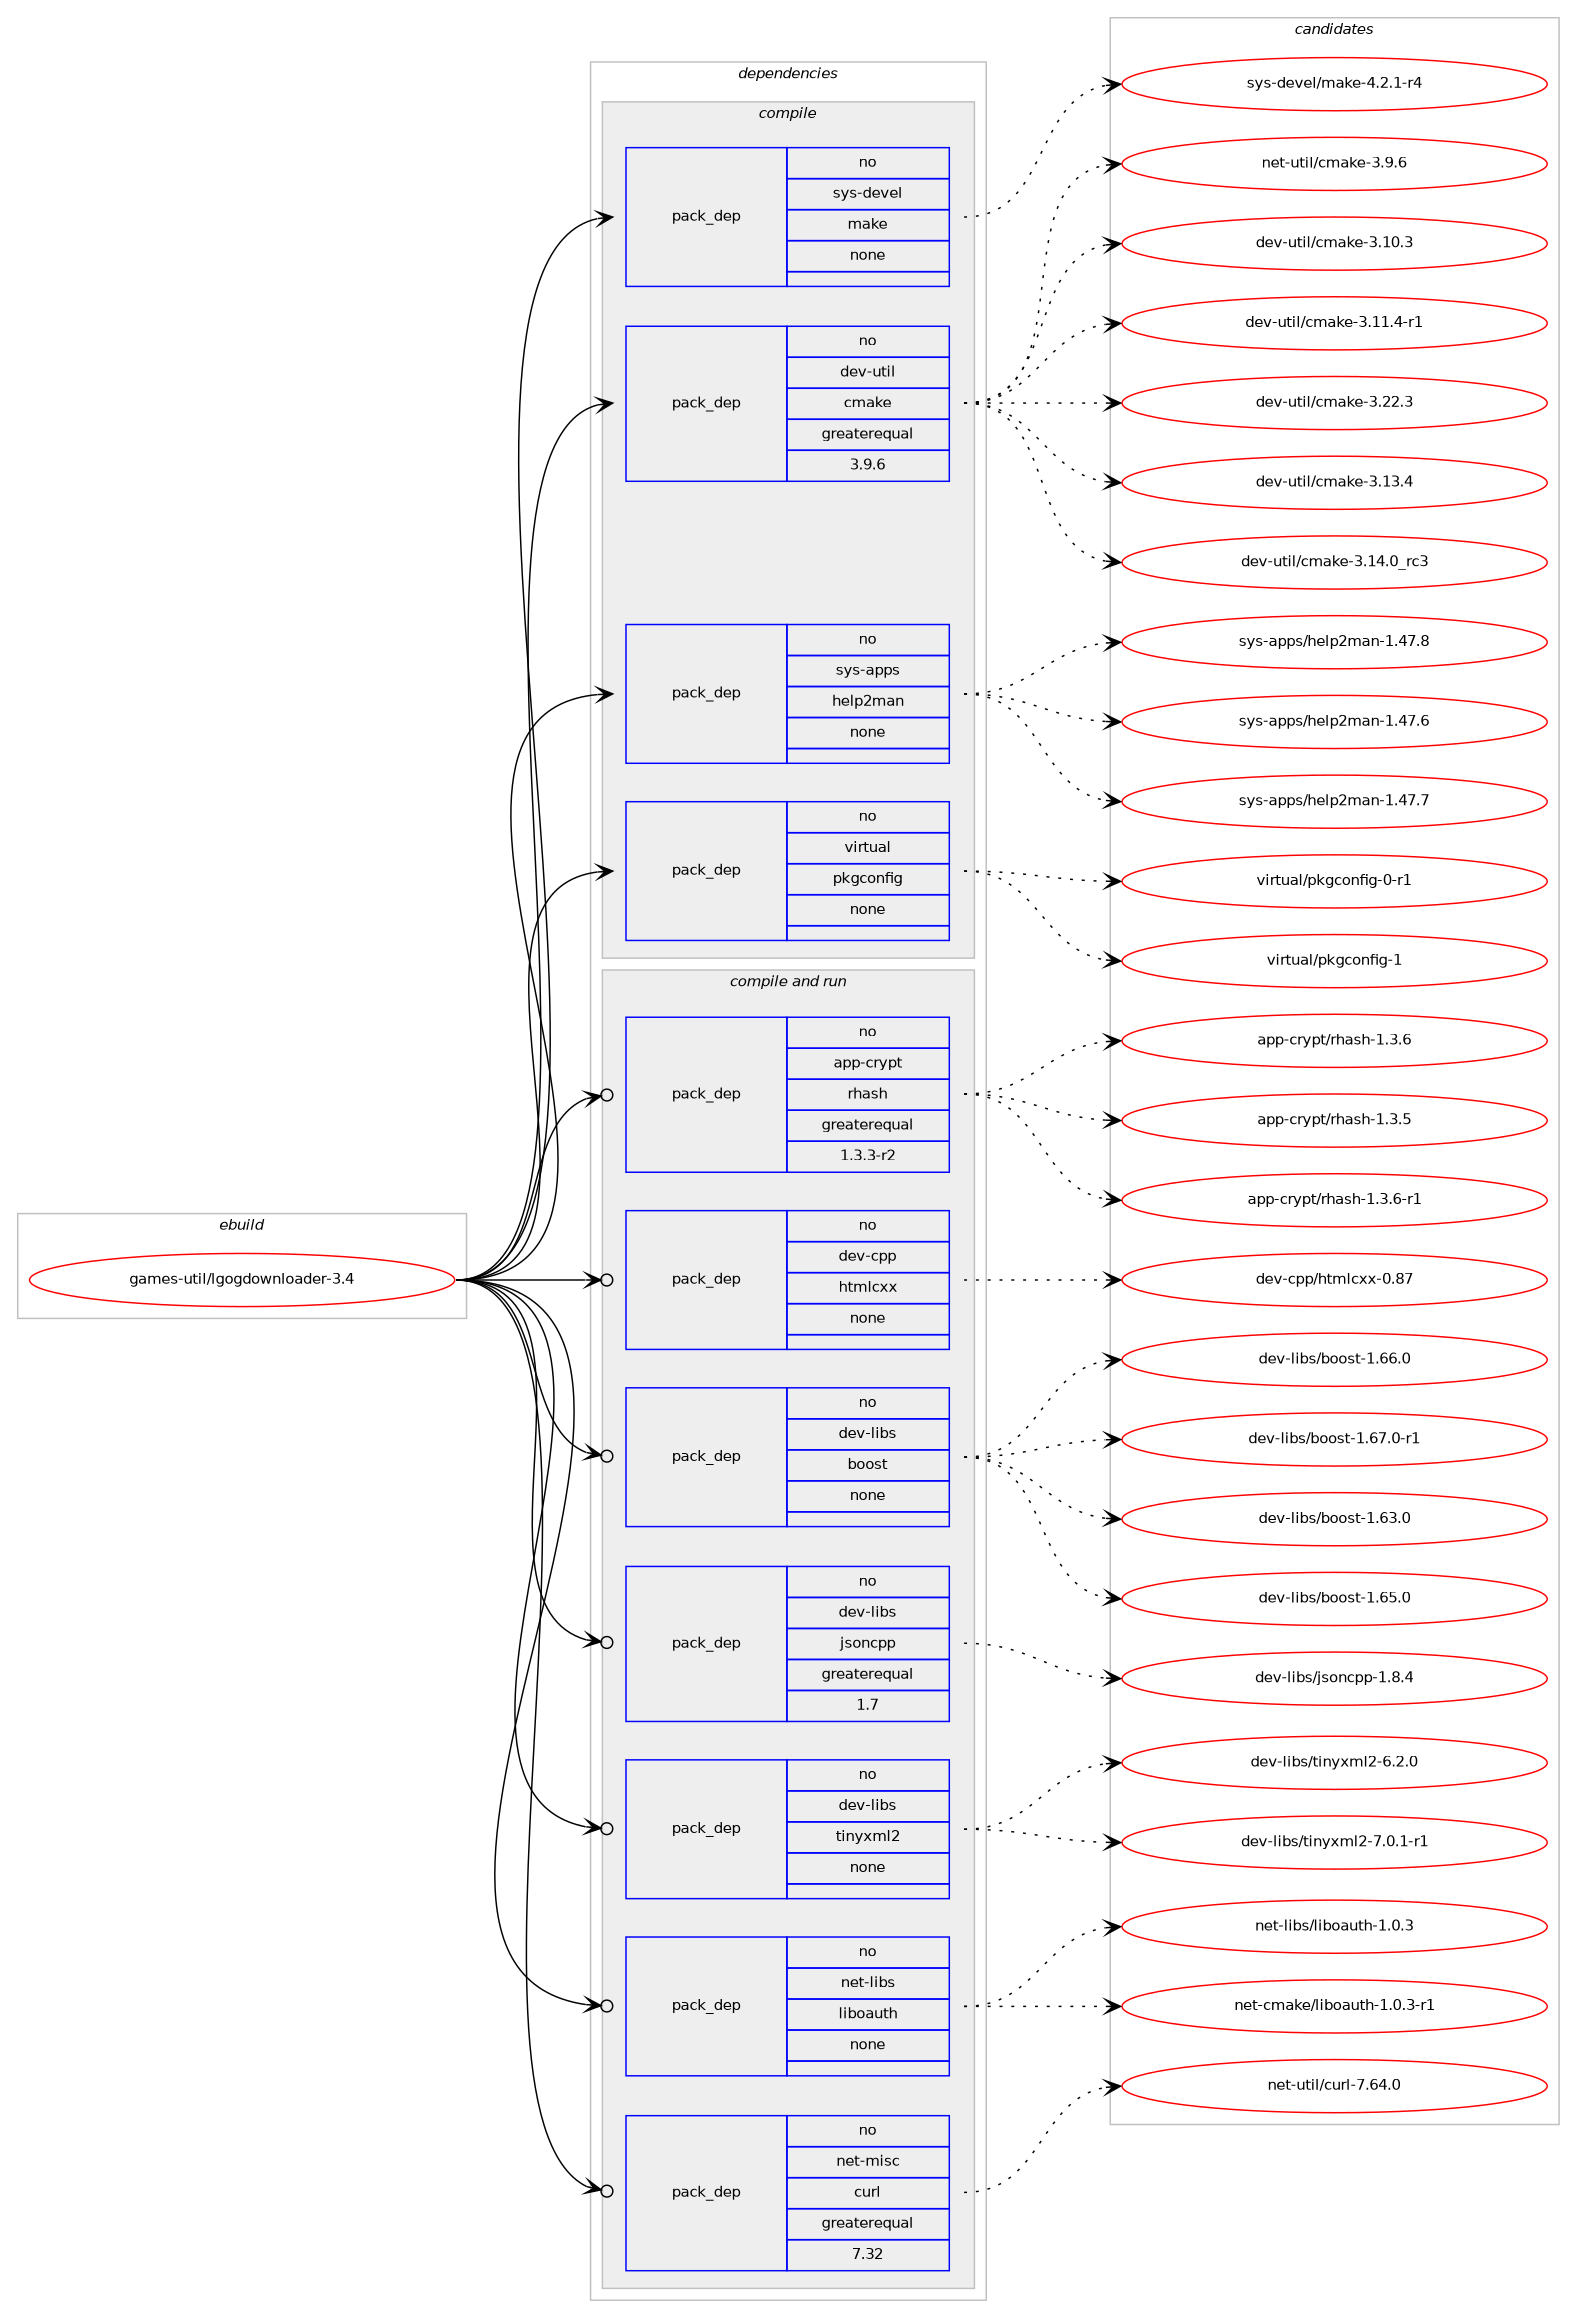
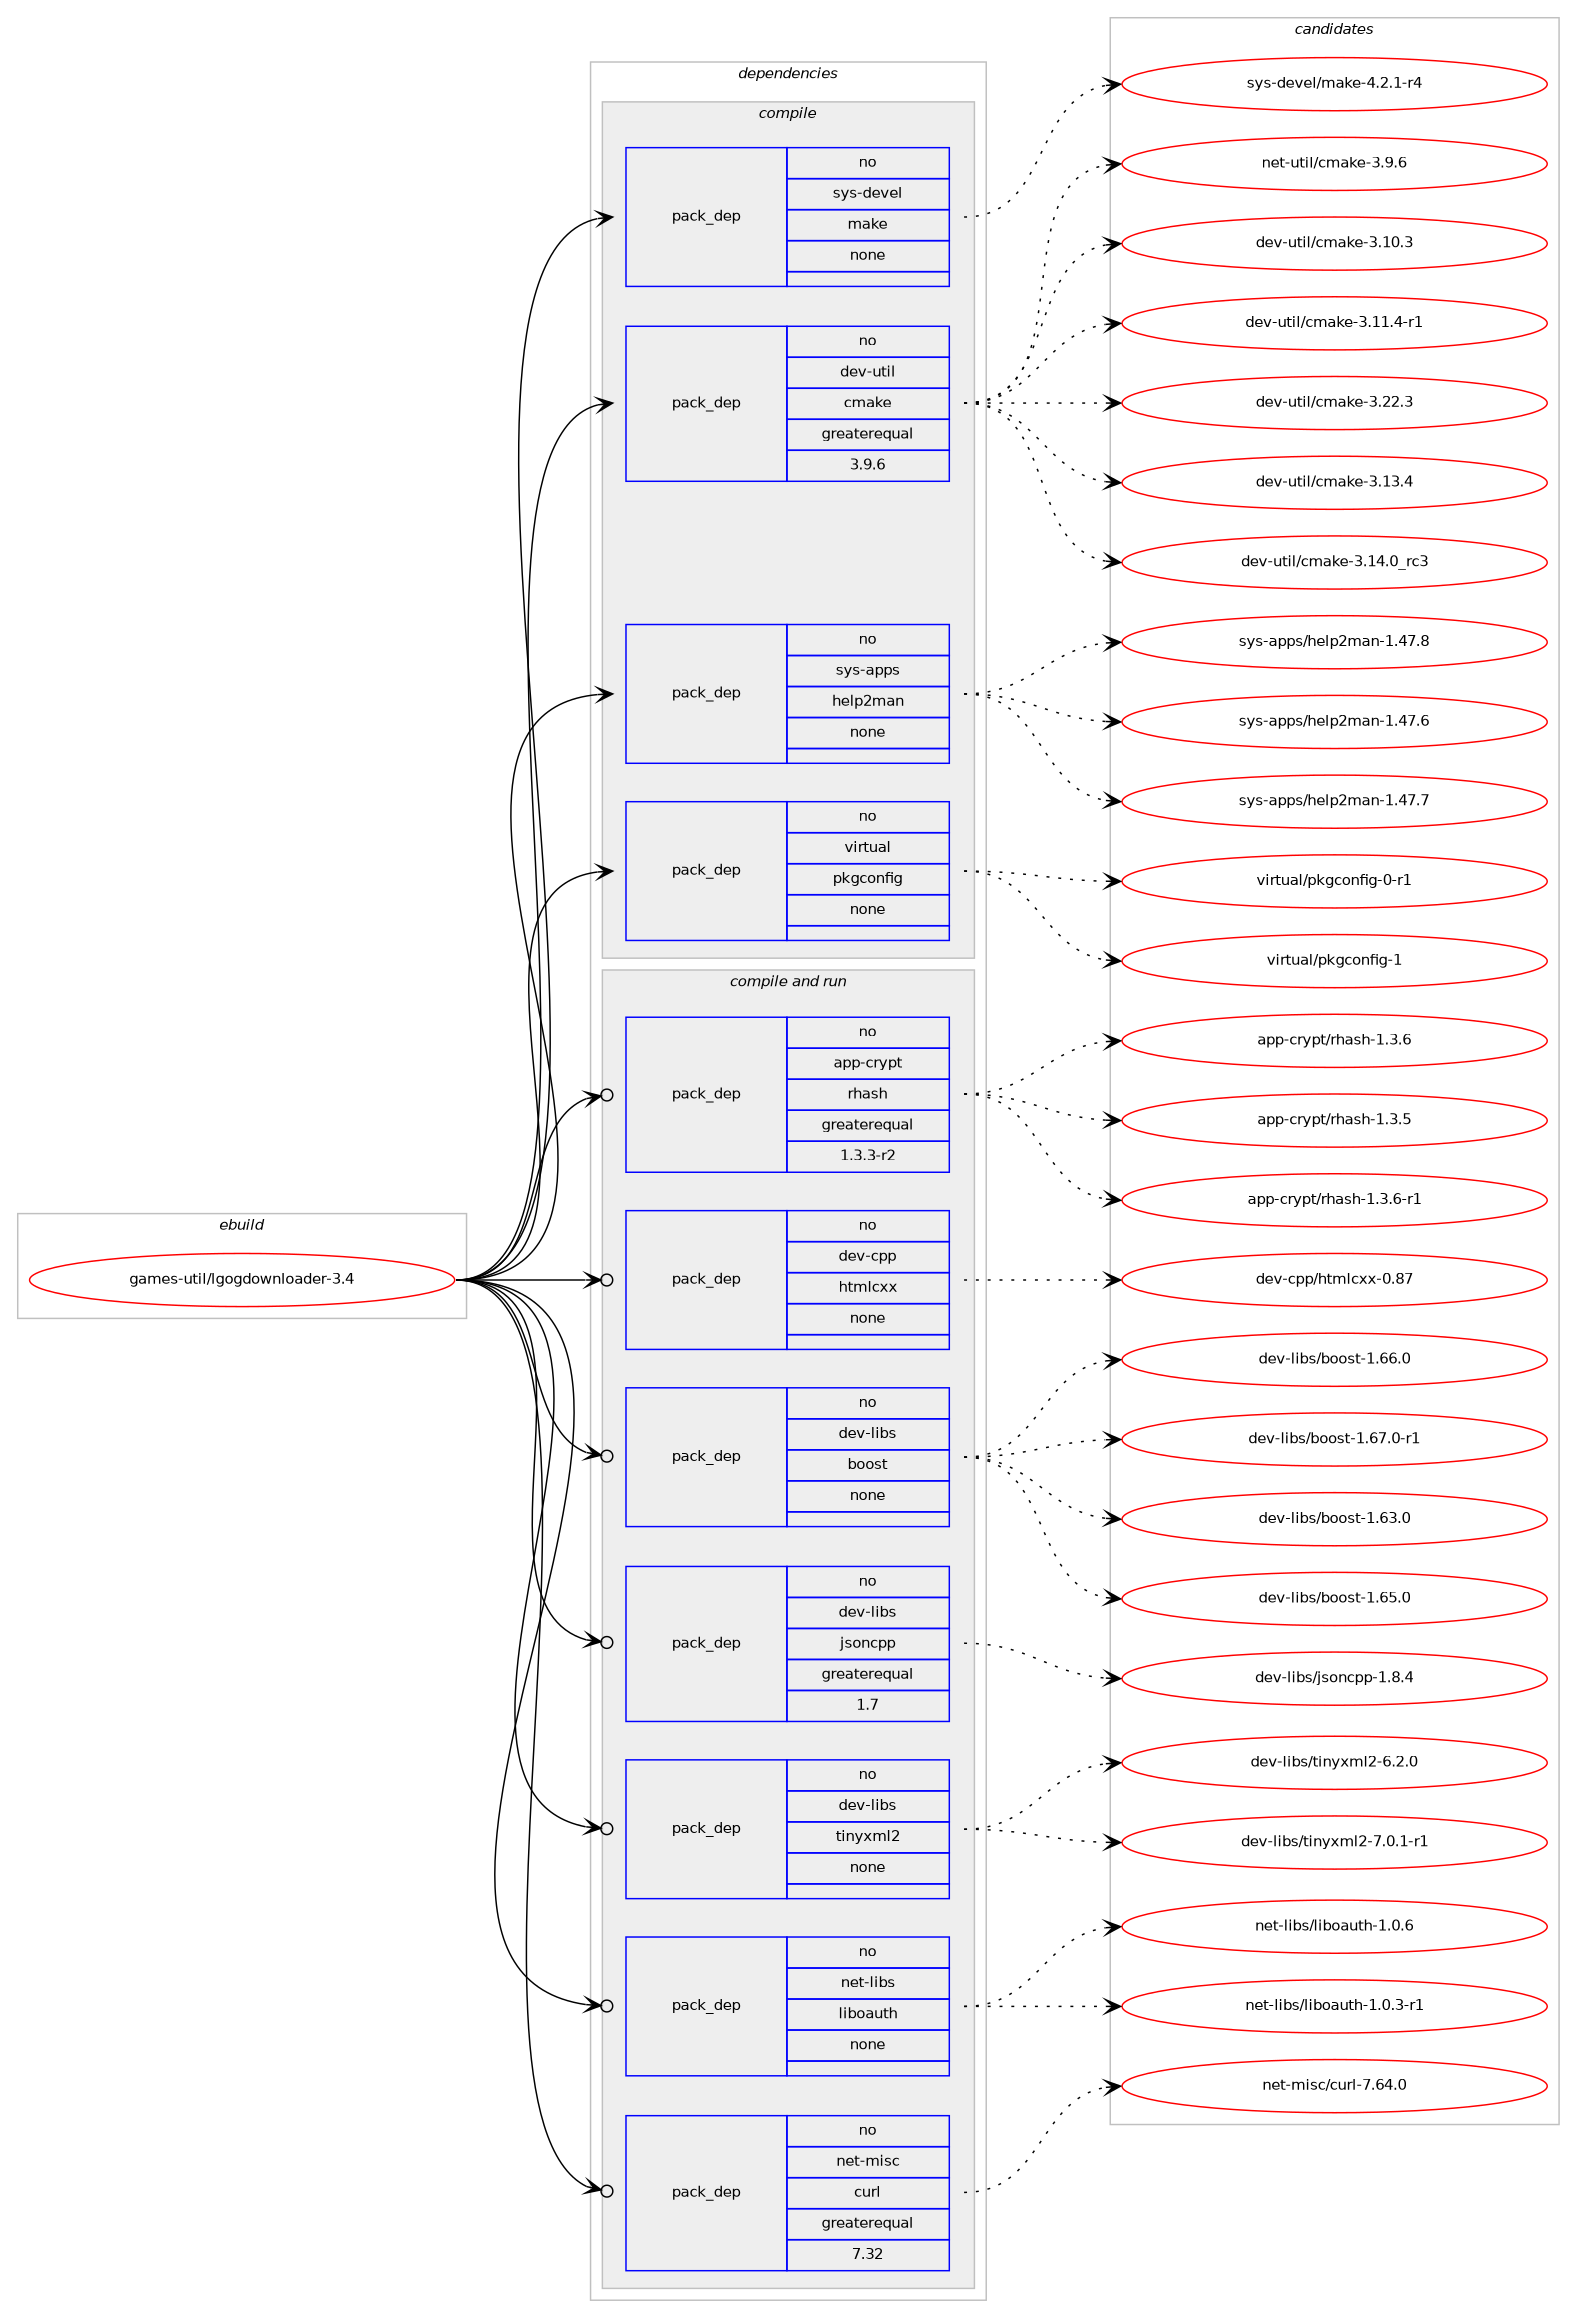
  digraph {
    compound=true
    concentrate=true
    fontname=Helvetica
    fontsize=10
    newrank=true
    rankdir=LR
    ranksep=1.5
    node [color=red fontname=Helvetica fontsize=10]
    edge [arrowhead=vee headport=w style=dotted tailport=e weight=100]
    n1 [label="games-util/lgogdownloader-3.4" width=4]
    n2 [color=blue label=<<TABLE BORDER="0" CELLBORDER="1" CELLSPACING="0" CELLPADDING="4" WIDTH="220"><TR><TD ROWSPAN="6" CELLPADDING="30">pack_dep</TD></TR><TR><TD WIDTH="110">no</TD></TR><TR><TD>sys-devel</TD></TR><TR><TD>make</TD></TR><TR><TD>none</TD></TR><TR><TD></TD></TR></TABLE>> shape=none]
    n3 [color=blue label=<<TABLE BORDER="0" CELLBORDER="1" CELLSPACING="0" CELLPADDING="4" WIDTH="220"><TR><TD ROWSPAN="6" CELLPADDING="30">pack_dep</TD></TR><TR><TD WIDTH="110">no</TD></TR><TR><TD>dev-util</TD></TR><TR><TD>cmake</TD></TR><TR><TD>greaterequal</TD></TR><TR><TD>3.9.6</TD></TR></TABLE>> shape=none]
    n4 [color=blue label=<<TABLE BORDER="0" CELLBORDER="1" CELLSPACING="0" CELLPADDING="4" WIDTH="220"><TR><TD ROWSPAN="6" CELLPADDING="30">pack_dep</TD></TR><TR><TD WIDTH="110">no</TD></TR><TR><TD>sys-apps</TD></TR><TR><TD>help2man</TD></TR><TR><TD>none</TD></TR><TR><TD></TD></TR></TABLE>> shape=none]
    n5 [color=blue label=<<TABLE BORDER="0" CELLBORDER="1" CELLSPACING="0" CELLPADDING="4" WIDTH="220"><TR><TD ROWSPAN="6" CELLPADDING="30">pack_dep</TD></TR><TR><TD WIDTH="110">no</TD></TR><TR><TD>virtual</TD></TR><TR><TD>pkgconfig</TD></TR><TR><TD>none</TD></TR><TR><TD></TD></TR></TABLE>> shape=none]
    n6 [color=blue label=<<TABLE BORDER="0" CELLBORDER="1" CELLSPACING="0" CELLPADDING="4" WIDTH="220"><TR><TD ROWSPAN="6" CELLPADDING="30">pack_dep</TD></TR><TR><TD WIDTH="110">no</TD></TR><TR><TD>app-crypt</TD></TR><TR><TD>rhash</TD></TR><TR><TD>greaterequal</TD></TR><TR><TD>1.3.3-r2</TD></TR></TABLE>> shape=none]
    n7 [color=blue label=<<TABLE BORDER="0" CELLBORDER="1" CELLSPACING="0" CELLPADDING="4" WIDTH="220"><TR><TD ROWSPAN="6" CELLPADDING="30">pack_dep</TD></TR><TR><TD WIDTH="110">no</TD></TR><TR><TD>dev-cpp</TD></TR><TR><TD>htmlcxx</TD></TR><TR><TD>none</TD></TR><TR><TD></TD></TR></TABLE>> shape=none]
    n8 [color=blue label=<<TABLE BORDER="0" CELLBORDER="1" CELLSPACING="0" CELLPADDING="4" WIDTH="220"><TR><TD ROWSPAN="6" CELLPADDING="30">pack_dep</TD></TR><TR><TD WIDTH="110">no</TD></TR><TR><TD>dev-libs</TD></TR><TR><TD>boost</TD></TR><TR><TD>none</TD></TR><TR><TD></TD></TR></TABLE>> shape=none]
    n9 [color=blue label=<<TABLE BORDER="0" CELLBORDER="1" CELLSPACING="0" CELLPADDING="4" WIDTH="220"><TR><TD ROWSPAN="6" CELLPADDING="30">pack_dep</TD></TR><TR><TD WIDTH="110">no</TD></TR><TR><TD>dev-libs</TD></TR><TR><TD>jsoncpp</TD></TR><TR><TD>greaterequal</TD></TR><TR><TD>1.7</TD></TR></TABLE>> shape=none]
    n10 [color=blue label=<<TABLE BORDER="0" CELLBORDER="1" CELLSPACING="0" CELLPADDING="4" WIDTH="220"><TR><TD ROWSPAN="6" CELLPADDING="30">pack_dep</TD></TR><TR><TD WIDTH="110">no</TD></TR><TR><TD>dev-libs</TD></TR><TR><TD>tinyxml2</TD></TR><TR><TD>none</TD></TR><TR><TD></TD></TR></TABLE>> shape=none]
    n11 [color=blue label=<<TABLE BORDER="0" CELLBORDER="1" CELLSPACING="0" CELLPADDING="4" WIDTH="220"><TR><TD ROWSPAN="6" CELLPADDING="30">pack_dep</TD></TR><TR><TD WIDTH="110">no</TD></TR><TR><TD>net-libs</TD></TR><TR><TD>liboauth</TD></TR><TR><TD>none</TD></TR><TR><TD></TD></TR></TABLE>> shape=none]
    n12 [color=blue label=<<TABLE BORDER="0" CELLBORDER="1" CELLSPACING="0" CELLPADDING="4" WIDTH="220"><TR><TD ROWSPAN="6" CELLPADDING="30">pack_dep</TD></TR><TR><TD WIDTH="110">no</TD></TR><TR><TD>net-misc</TD></TR><TR><TD>curl</TD></TR><TR><TD>greaterequal</TD></TR><TR><TD>7.32</TD></TR></TABLE>> shape=none]
    n13 [label="dev-util/cmake-3.10.3" width=4]
    n14 [label="dev-util/cmake-3.11.4-r1" width=4]
    n15 [label="dev-util/cmake-3.22.3" width=4]
    n16 [label="dev-util/cmake-3.13.4" width=4]
    n17 [label="dev-util/cmake-3.14.0_rc3" width=4]
    n18 [label="net-util/cmake-3.9.6" width=4]
    n19 [label="sys-apps/help2man-1.47.6" width=4]
    n20 [label="sys-apps/help2man-1.47.7" width=4]
    n21 [label="sys-apps/help2man-1.47.8" width=4]
    n22 [label="sys-devel/make-4.2.1-r4" width=4]
    n23 [label="virtual/pkgconfig-0-r1" width=4]
    n24 [label="virtual/pkgconfig-1" width=4]
    n25 [label="app-crypt/rhash-1.3.6-r1" width=4]
    n26 [label="app-crypt/rhash-1.3.6" width=4]
    n27 [label="app-crypt/rhash-1.3.5" width=4]
    n28 [label="dev-cpp/htmlcxx-0.87" width=4]
    n29 [label="dev-libs/boost-1.63.0" width=4]
    n30 [label="dev-libs/boost-1.65.0" width=4]
    n31 [label="dev-libs/boost-1.66.0" width=4]
    n32 [label="dev-libs/boost-1.67.0-r1" width=4]
    n33 [label="dev-libs/jsoncpp-1.8.4" width=4]
    n34 [label="dev-libs/tinyxml2-6.2.0" width=4]
    n35 [label="dev-libs/tinyxml2-7.0.1-r1" width=4]
-   n36 [label="net-libs/liboauth-1.0.3" width=4]
-   n37 [label="net-cmake/liboauth-1.0.3-r1" width=4]
-   n38 [label="net-util/curl-7.64.0" width=4]
+   n36 [label="net-libs/liboauth-1.0.6" width=4]
+   n37 [label="net-libs/liboauth-1.0.3-r1" width=4]
+   n38 [label="net-misc/curl-7.64.0" width=4]
    subgraph cluster_1 {
      color=gray
      label=<<i>ebuild</i>>
      rank=same
      n1
    }
    subgraph cluster_2 {
      color=gray
      label=<<i>dependencies</i>>
      subgraph cluster_3 {
        color=gray
        fillcolor="#eeeeee"
        label=<<i>compile</i>>
        style=filled
        subgraph sub_4 {
          color=gray
          fillcolor="#eeeeee"
          label=<<i>compile</i>>
          style=filled
          n2
        }
        subgraph sub_5 {
          color=gray
          fillcolor="#eeeeee"
          label=<<i>compile</i>>
          style=filled
          n3
        }
        subgraph sub_6 {
          color=gray
          fillcolor="#eeeeee"
          label=<<i>compile</i>>
          style=filled
          n4
        }
        subgraph sub_7 {
          color=gray
          fillcolor="#eeeeee"
          label=<<i>compile</i>>
          style=filled
          n5
        }
      }
      subgraph cluster_8 {
        color=gray
        fillcolor="#eeeeee"
        label=<<i>compile and run</i>>
        style=filled
        subgraph sub_9 {
          color=gray
          fillcolor="#eeeeee"
          label=<<i>compile and run</i>>
          style=filled
          n6
        }
        subgraph sub_10 {
          color=gray
          fillcolor="#eeeeee"
          label=<<i>compile and run</i>>
          style=filled
          n7
        }
        subgraph sub_11 {
          color=gray
          fillcolor="#eeeeee"
          label=<<i>compile and run</i>>
          style=filled
          n8
        }
        subgraph sub_12 {
          color=gray
          fillcolor="#eeeeee"
          label=<<i>compile and run</i>>
          style=filled
          n9
        }
        subgraph sub_13 {
          color=gray
          fillcolor="#eeeeee"
          label=<<i>compile and run</i>>
          style=filled
          n10
        }
        subgraph sub_14 {
          color=gray
          fillcolor="#eeeeee"
          label=<<i>compile and run</i>>
          style=filled
          n11
        }
        subgraph sub_15 {
          color=gray
          fillcolor="#eeeeee"
          label=<<i>compile and run</i>>
          style=filled
          n12
        }
      }
      subgraph cluster_16 {
        color=gray
        fillcolor="#eeeeee"
        label=<<i>run</i>>
        style=filled
      }
    }
    subgraph cluster_17 {
      color=gray
      label=<<i>candidates</i>>
      rank=same
      subgraph sub_18 {
        color=black
        label=<<i>candidates</i>>
        nodesep=1
        rank=same
        n13
        n14
        n15
        n16
        n17
        n18
      }
      subgraph sub_19 {
        color=black
        label=<<i>candidates</i>>
        nodesep=1
        rank=same
        n19
        n20
        n21
      }
      subgraph sub_20 {
        color=black
        label=<<i>candidates</i>>
        nodesep=1
        rank=same
        n22
      }
      subgraph sub_21 {
        color=black
        label=<<i>candidates</i>>
        nodesep=1
        rank=same
        n23
        n24
      }
      subgraph sub_22 {
        color=black
        label=<<i>candidates</i>>
        nodesep=1
        rank=same
        n25
        n26
        n27
      }
      subgraph sub_23 {
        color=black
        label=<<i>candidates</i>>
        nodesep=1
        rank=same
        n28
      }
      subgraph sub_24 {
        color=black
        label=<<i>candidates</i>>
        nodesep=1
        rank=same
        n29
        n30
        n31
        n32
      }
      subgraph sub_25 {
        color=black
        label=<<i>candidates</i>>
        nodesep=1
        rank=same
        n33
      }
      subgraph sub_26 {
        color=black
        label=<<i>candidates</i>>
        nodesep=1
        rank=same
        n34
        n35
      }
      subgraph sub_27 {
        color=black
        label=<<i>candidates</i>>
        nodesep=1
        rank=same
        n36
        n37
      }
      subgraph sub_28 {
        color=black
        label=<<i>candidates</i>>
        nodesep=1
        rank=same
        n38
      }
    }
    n1 -> n2 [style=solid weight=20]
    n1 -> n3 [style=solid weight=20]
    n1 -> n4 [style=solid weight=20]
    n1 -> n5 [style=solid weight=20]
    n1 -> n6 [arrowhead=odotvee style=solid weight=20]
    n1 -> n7 [arrowhead=odotvee style=solid weight=20]
    n1 -> n8 [arrowhead=odotvee style=solid weight=20]
    n1 -> n9 [arrowhead=odotvee style=solid weight=20]
    n1 -> n10 [arrowhead=odotvee style=solid weight=20]
    n1 -> n11 [arrowhead=odotvee style=solid weight=20]
    n1 -> n12 [arrowhead=odotvee style=solid weight=20]
    n2 -> n22
    n3 -> n13
    n3 -> n14
    n3 -> n15
    n3 -> n16
    n3 -> n17
    n3 -> n18
    n4 -> n19
    n4 -> n20
    n4 -> n21
    n5 -> n23
    n5 -> n24
    n6 -> n25
    n6 -> n26
    n6 -> n27
    n7 -> n28
    n8 -> n29
    n8 -> n30
    n8 -> n31
    n8 -> n32
    n9 -> n33
    n10 -> n34
    n10 -> n35
    n11 -> n36
    n11 -> n37
    n12 -> n38
  }
